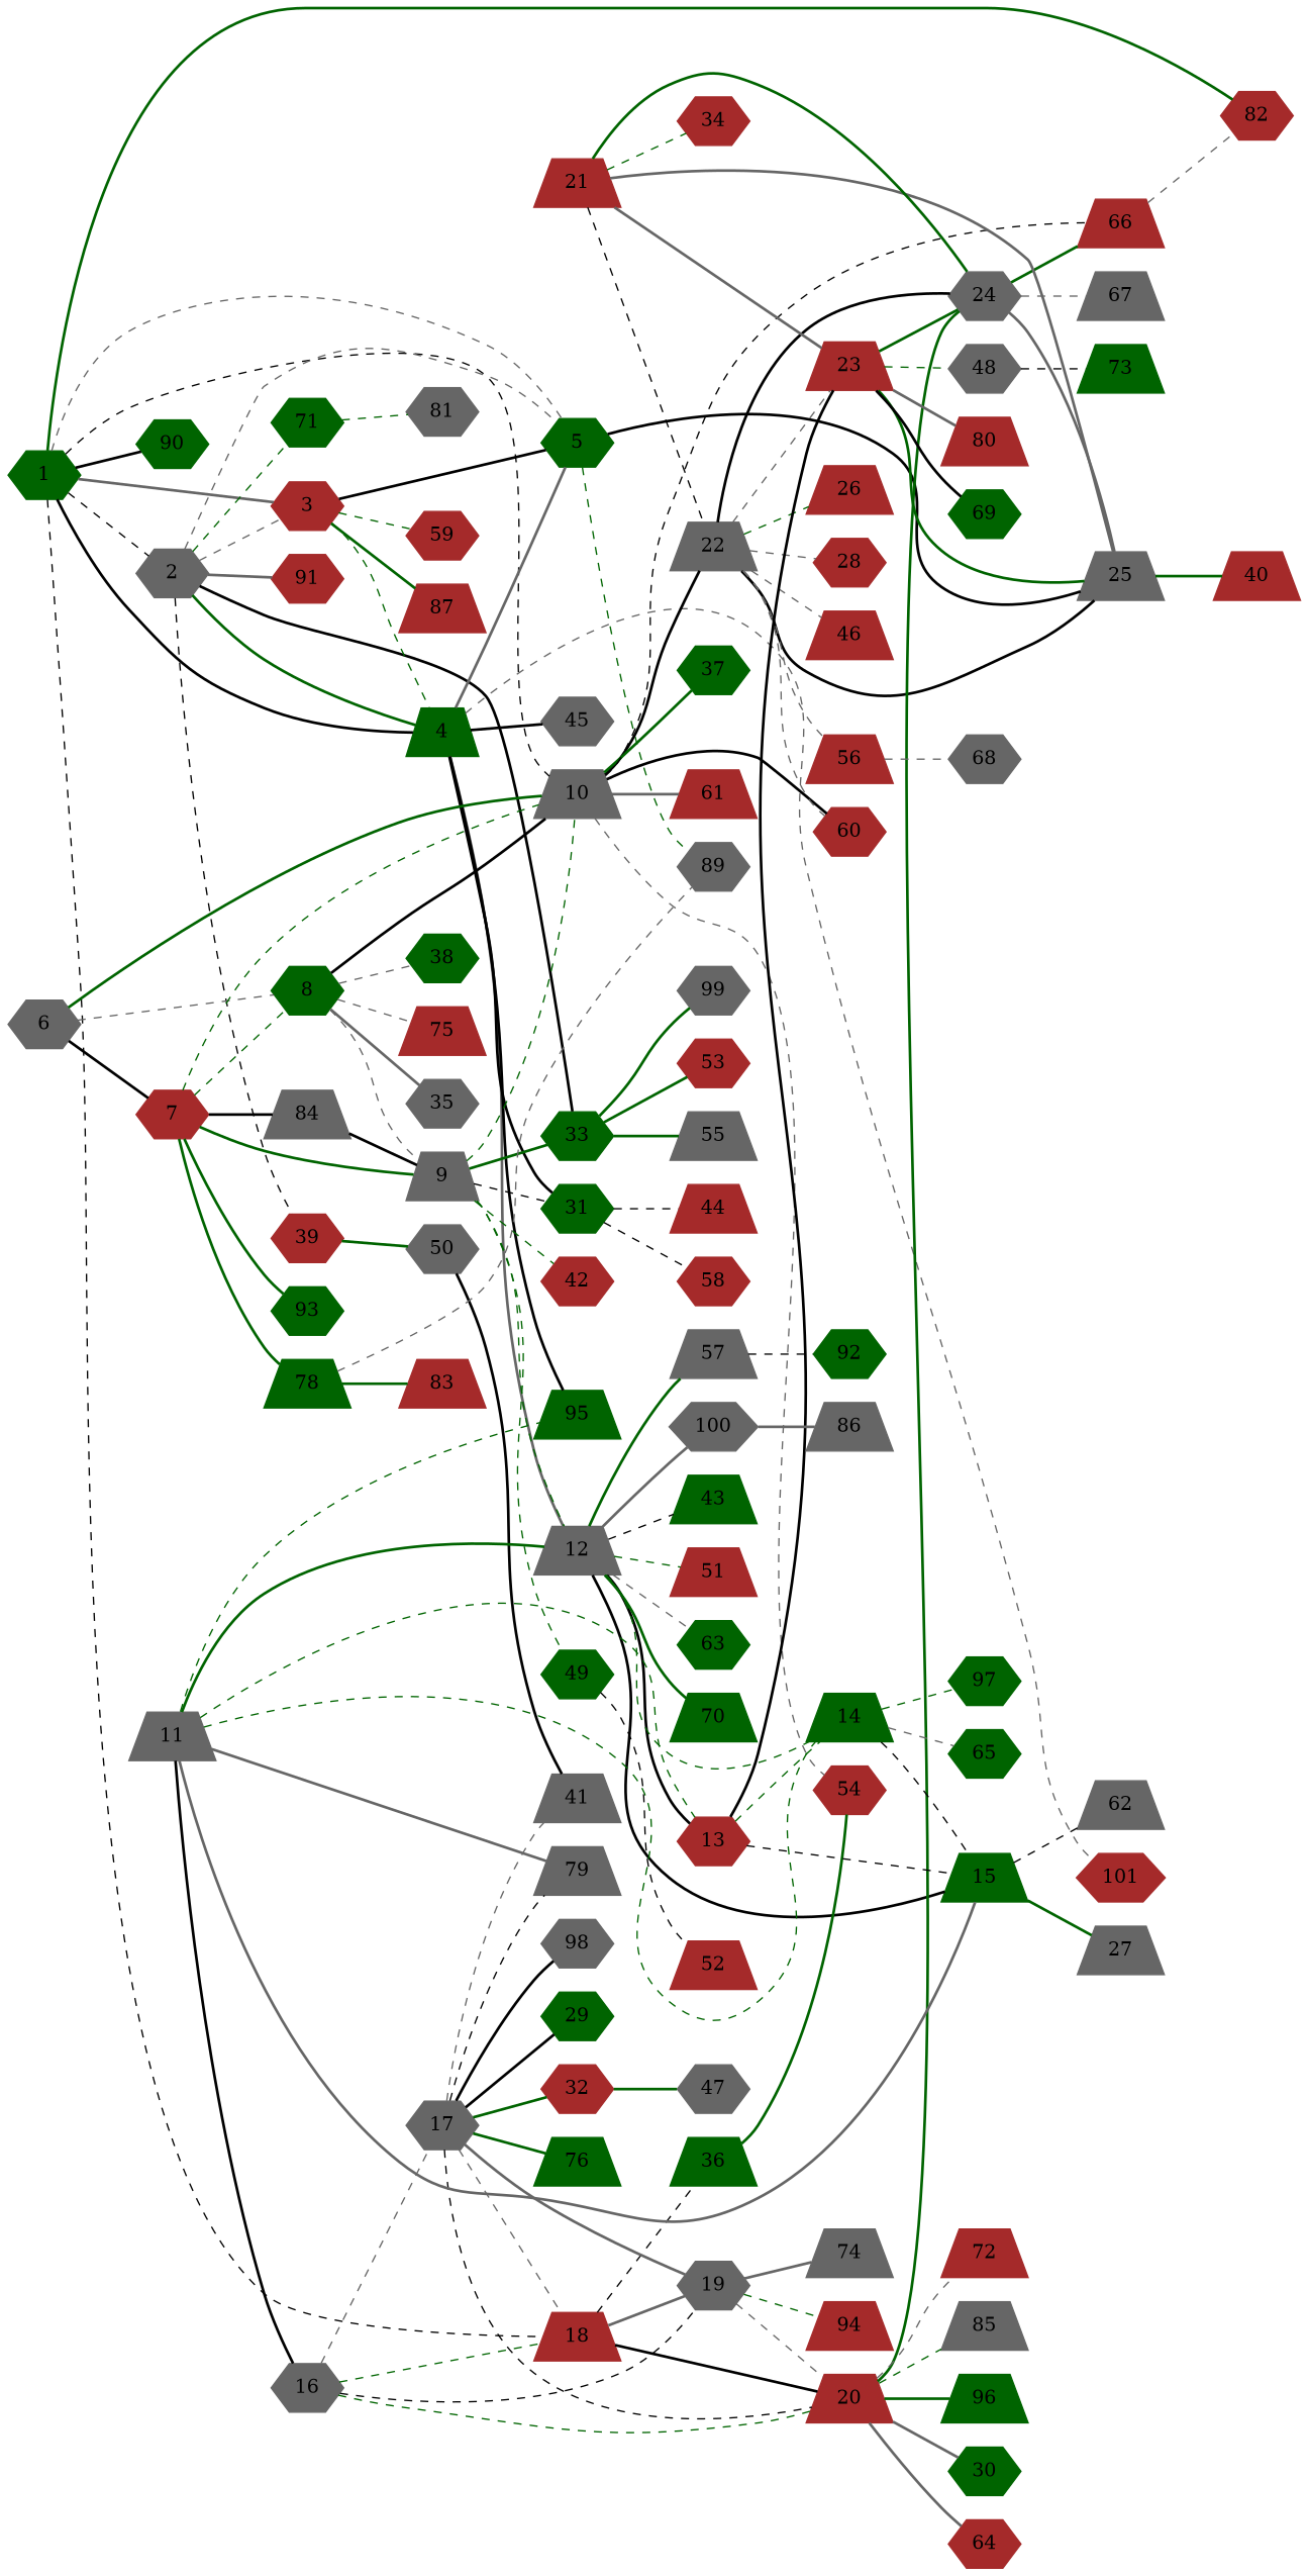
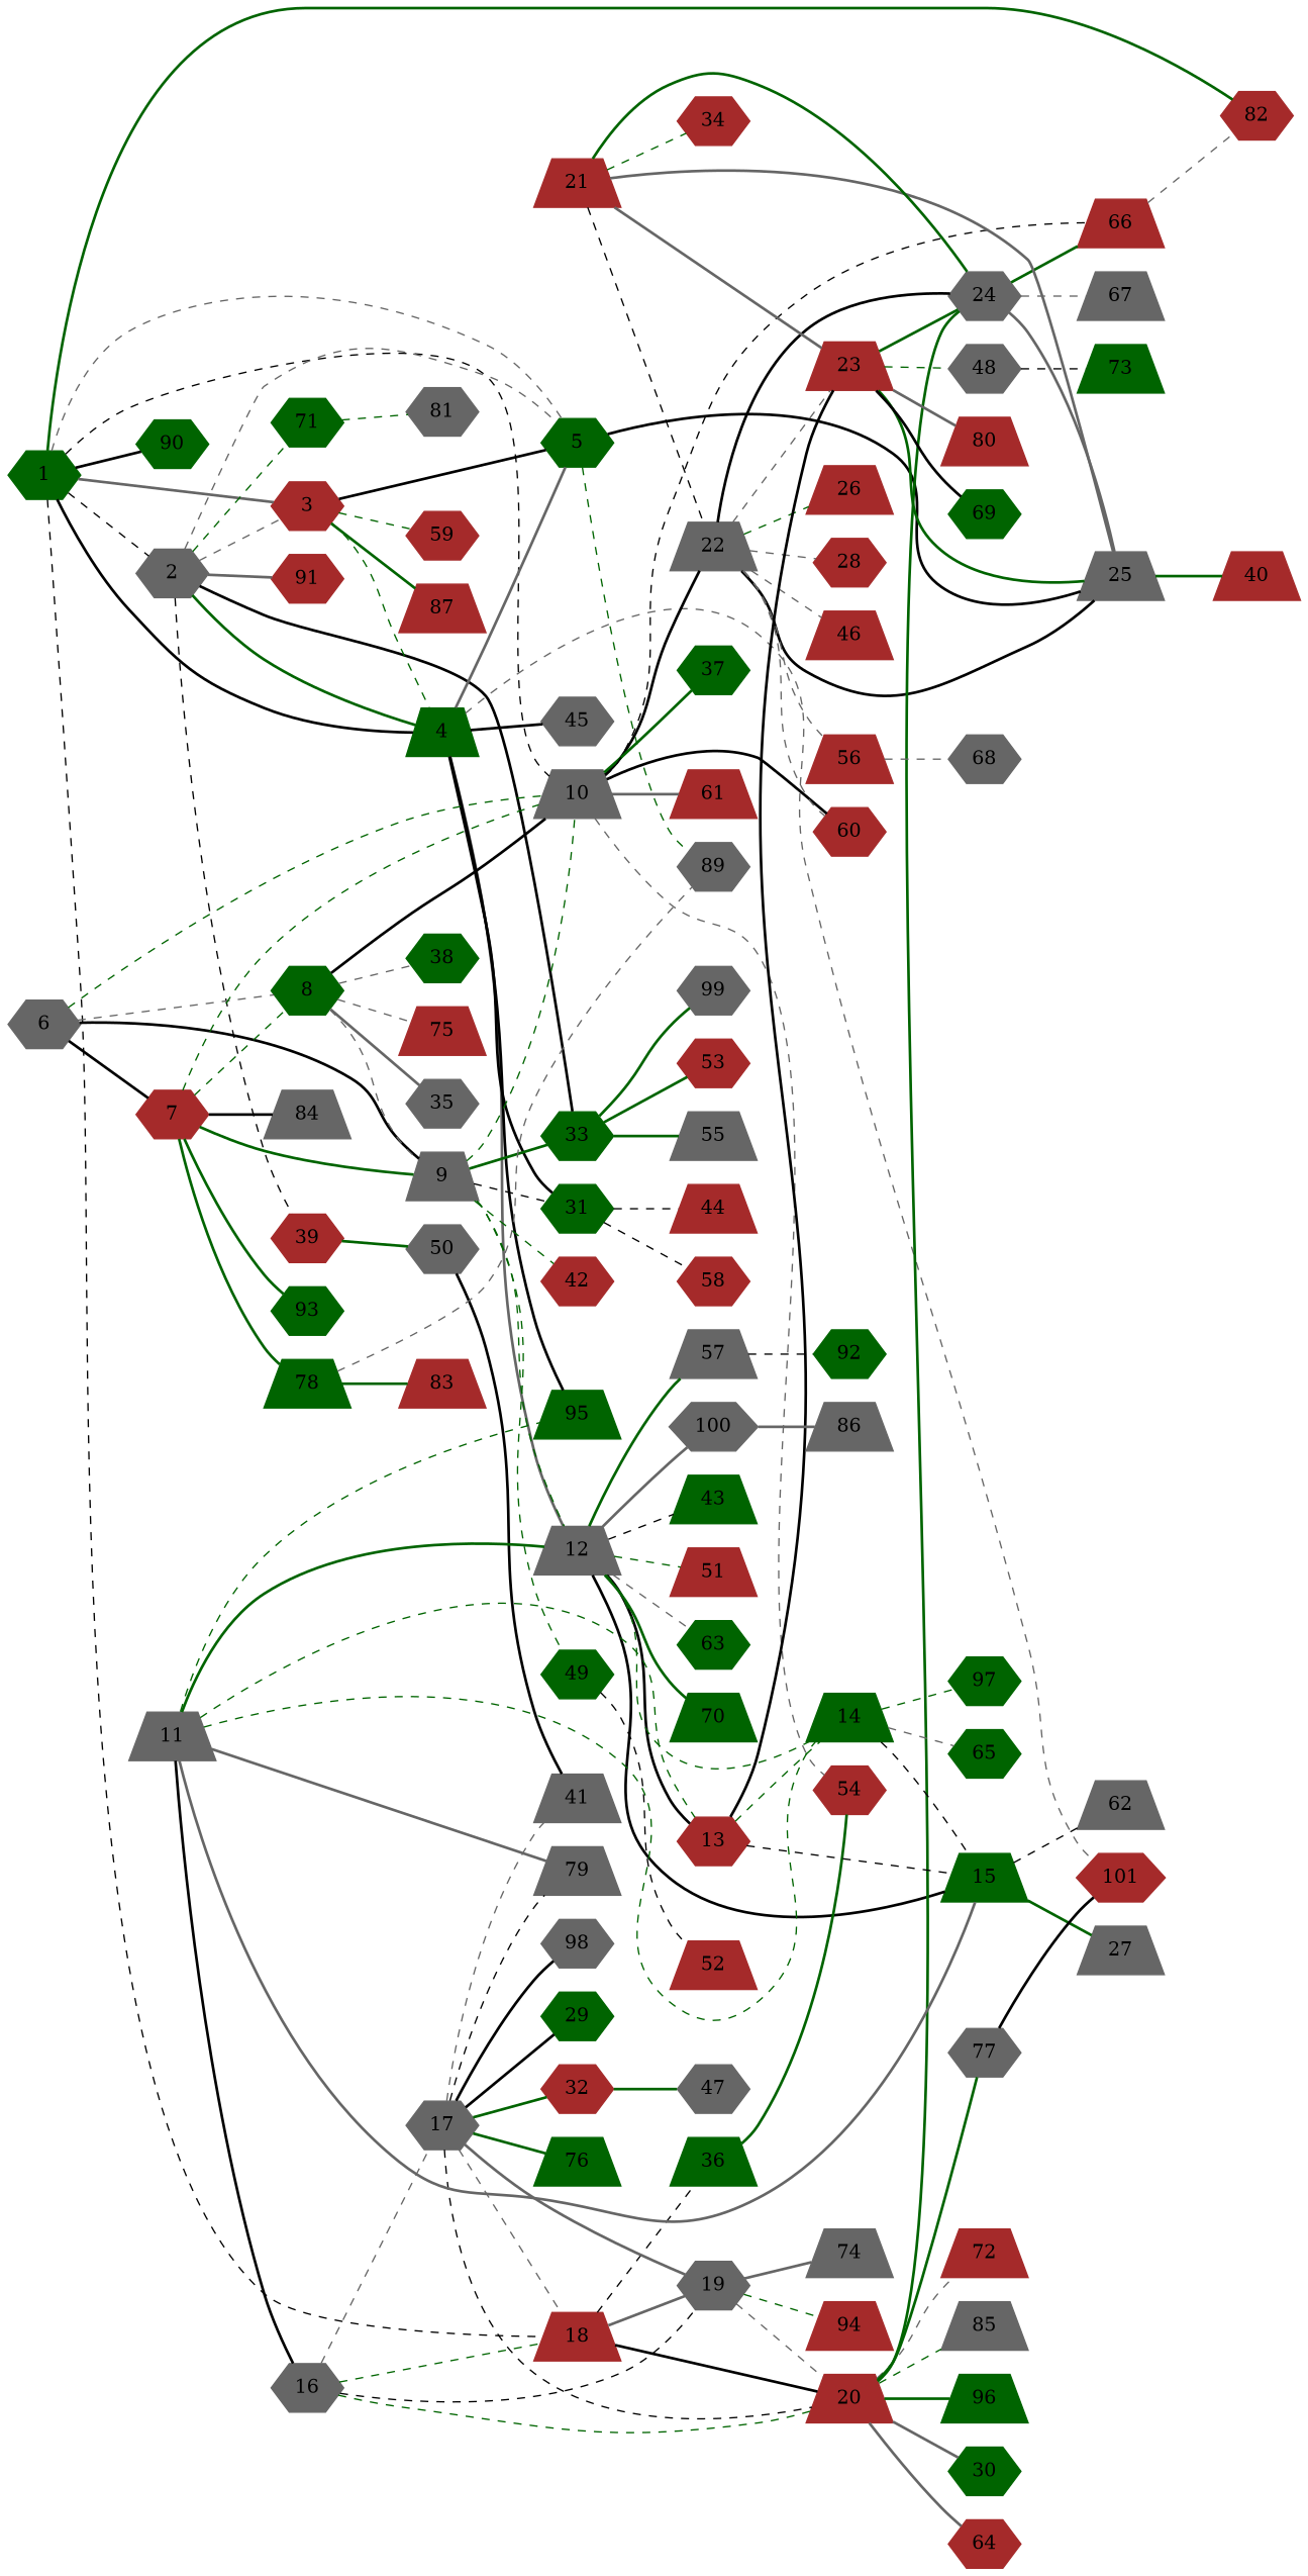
  graph {
    rankdir=LR
    node [color=brown shape=hexagon style=filled]
    edge [color=darkgreen style=bold]
    1 [color=darkgreen]
    2 [color=gray40]
    3
    4 [color=darkgreen shape=trapezium]
    5 [color=darkgreen]
    10 [color=gray40 shape=trapezium]
    18 [shape=trapezium]
    82
    90 [color=darkgreen]
    33 [color=darkgreen]
    39
    71 [color=darkgreen]
    91
    59
    87 [shape=trapezium]
    12 [color=gray40 shape=trapezium]
    31 [color=darkgreen]
    45 [color=gray40]
    95 [color=darkgreen shape=trapezium]
    101
    25 [color=gray40 shape=trapezium]
    89 [color=gray40]
    22 [color=gray40 shape=trapezium]
    37 [color=darkgreen]
    54
    60
    61 [shape=trapezium]
    66 [shape=trapezium]
    19 [color=gray40]
    20 [shape=trapezium]
    36 [color=darkgreen shape=trapezium]
    53
    55 [color=gray40 shape=trapezium]
    99 [color=gray40]
    50 [color=gray40]
    81 [color=gray40]
    13
    14 [color=darkgreen shape=trapezium]
    15 [color=darkgreen shape=trapezium]
    43 [color=darkgreen shape=trapezium]
    51 [shape=trapezium]
    57 [color=gray40 shape=trapezium]
    63 [color=darkgreen]
    70 [color=darkgreen shape=trapezium]
    100 [color=gray40]
    44 [shape=trapezium]
    58
    40 [shape=trapezium]
    6 [color=gray40]
    7
    8 [color=darkgreen]
    9 [color=gray40 shape=trapezium]
    78 [color=darkgreen shape=trapezium]
    84 [color=gray40 shape=trapezium]
    93 [color=darkgreen]
    35 [color=gray40]
    38 [color=darkgreen]
    75 [shape=trapezium]
    42
    49 [color=darkgreen]
    83 [shape=trapezium]
    52 [shape=trapezium]
    17 [color=gray40]
    79 [color=gray40 shape=trapezium]
    41 [color=gray40 shape=trapezium]
    29 [color=darkgreen]
    32
    76 [color=darkgreen shape=trapezium]
    98 [color=gray40]
    23 [shape=trapezium]
    24 [color=gray40]
    26 [shape=trapezium]
    28
    46 [shape=trapezium]
    56 [shape=trapezium]
    11 [color=gray40 shape=trapezium]
    16 [color=gray40]
    65 [color=darkgreen]
    97 [color=darkgreen]
    27 [color=gray40 shape=trapezium]
    62 [color=gray40 shape=trapezium]
    86 [color=gray40 shape=trapezium]
    92 [color=darkgreen]
    48 [color=gray40]
    69 [color=darkgreen]
    80 [shape=trapezium]
    74 [color=gray40 shape=trapezium]
    94 [shape=trapezium]
    30 [color=darkgreen]
    64
    72 [shape=trapezium]
+   77 [color=gray40]
    85 [color=gray40 shape=trapezium]
    96 [color=darkgreen shape=trapezium]
    47 [color=gray40]
    67 [color=gray40 shape=trapezium]
    21 [shape=trapezium]
    34
    68 [color=gray40]
    73 [color=darkgreen shape=trapezium]
    1 -- 2 [color=black style=dashed]
    1 -- 3 [color=gray40]
    1 -- 4 [color=black]
    1 -- 5 [color=gray40 style=dashed]
    1 -- 10 [color=black style=dashed]
    1 -- 18 [color=black style=dashed]
    1 -- 82
    1 -- 90 [color=black]
    2 -- 3 [color=gray40 style=dashed]
    2 -- 4
    2 -- 5 [color=gray40 style=dashed]
    2 -- 33 [color=black]
    2 -- 39 [color=black style=dashed]
    2 -- 71 [style=dashed]
    2 -- 91 [color=gray40]
    3 -- 4 [style=dashed]
    3 -- 5 [color=black]
    3 -- 59 [style=dashed]
    3 -- 87
    4 -- 5 [color=gray40]
    4 -- 12 [color=gray40]
    4 -- 31 [color=black]
    4 -- 45 [color=black]
    4 -- 95 [color=black]
    4 -- 101 [color=gray40 style=dashed]
    5 -- 25 [color=black]
    5 -- 89 [style=dashed]
    10 -- 22 [color=black]
    10 -- 37
    10 -- 54 [color=gray40 style=dashed]
    10 -- 60 [color=black]
    10 -- 61 [color=gray40]
    10 -- 66 [color=black style=dashed]
    18 -- 19 [color=gray40]
    18 -- 20 [color=black]
    18 -- 36 [color=black style=dashed]
    33 -- 53
    33 -- 55
    33 -- 99
    39 -- 50
    71 -- 81 [style=dashed]
    12 -- 13 [color=black]
    12 -- 14 [style=dashed]
    12 -- 15 [color=black]
    12 -- 43 [color=black style=dashed]
    12 -- 51 [style=dashed]
    12 -- 57
    12 -- 63 [color=gray40 style=dashed]
    12 -- 70
    12 -- 100 [color=gray40]
    31 -- 44 [color=black style=dashed]
    31 -- 58 [color=black style=dashed]
    25 -- 40
    22 -- 25 [color=black]
    22 -- 60 [color=gray40 style=dashed]
    22 -- 23 [color=gray40 style=dashed]
    22 -- 24 [color=black]
    22 -- 26 [style=dashed]
    22 -- 28 [color=gray40 style=dashed]
    22 -- 46 [color=gray40 style=dashed]
    22 -- 56 [color=gray40 style=dashed]
    66 -- 82 [color=gray40 style=dashed]
    19 -- 20 [color=gray40 style=dashed]
    19 -- 74 [color=gray40]
    19 -- 94 [style=dashed]
    20 -- 24
    20 -- 30 [color=gray40]
    20 -- 64 [color=gray40]
    20 -- 72 [color=gray40 style=dashed]
+   20 -- 77
    20 -- 85 [style=dashed]
    20 -- 96
    36 -- 54
    50 -- 41 [color=black]
    13 -- 14 [style=dashed]
    13 -- 15 [color=black style=dashed]
    13 -- 23 [color=black]
    14 -- 15 [color=black style=dashed]
    14 -- 65 [color=gray40 style=dashed]
    14 -- 97 [style=dashed]
    15 -- 27
    15 -- 62 [color=black style=dashed]
    57 -- 92 [color=black style=dashed]
    100 -- 86 [color=gray40]
-   6 -- 10
+   6 -- 10 [style=dashed]
    6 -- 7 [color=black]
    6 -- 8 [color=gray40 style=dashed]
-   84 -- 9 [color=black]
+   6 -- 9 [color=black]
    7 -- 10 [style=dashed]
    7 -- 8 [style=dashed]
    7 -- 9
    7 -- 78
    7 -- 84 [color=black]
    7 -- 93
    8 -- 10 [color=black]
    8 -- 9 [color=gray40 style=dashed]
    8 -- 35 [color=gray40]
    8 -- 38 [color=gray40 style=dashed]
    8 -- 75 [color=gray40 style=dashed]
    9 -- 10 [style=dashed]
    9 -- 33
    9 -- 12 [style=dashed]
    9 -- 31 [color=black style=dashed]
    9 -- 42 [style=dashed]
    9 -- 49 [style=dashed]
    78 -- 89 [color=gray40 style=dashed]
    78 -- 83
    49 -- 52 [color=black style=dashed]
    17 -- 18 [color=gray40 style=dashed]
    17 -- 19 [color=gray40]
    17 -- 20 [color=black style=dashed]
    17 -- 79 [color=black style=dashed]
    17 -- 41 [color=gray40 style=dashed]
    17 -- 29 [color=black]
    17 -- 32
    17 -- 76
    17 -- 98 [color=black]
    32 -- 47
    23 -- 25
    23 -- 24
    23 -- 48 [style=dashed]
    23 -- 69 [color=black]
    23 -- 80 [color=gray40]
    24 -- 25 [color=gray40]
    24 -- 66
    24 -- 67 [color=gray40 style=dashed]
    56 -- 68 [color=gray40 style=dashed]
    11 -- 12
    11 -- 95 [style=dashed]
    11 -- 13 [style=dashed]
    11 -- 14 [style=dashed]
    11 -- 15 [color=gray40]
    11 -- 79 [color=gray40]
    11 -- 16 [color=black]
    16 -- 18 [style=dashed]
    16 -- 19 [color=black style=dashed]
    16 -- 20 [style=dashed]
    16 -- 17 [color=gray40 style=dashed]
    48 -- 73 [color=black style=dashed]
+   77 -- 101 [color=black]
    21 -- 25 [color=gray40]
    21 -- 22 [color=black style=dashed]
    21 -- 23 [color=gray40]
    21 -- 24
    21 -- 34 [style=dashed]
  }
